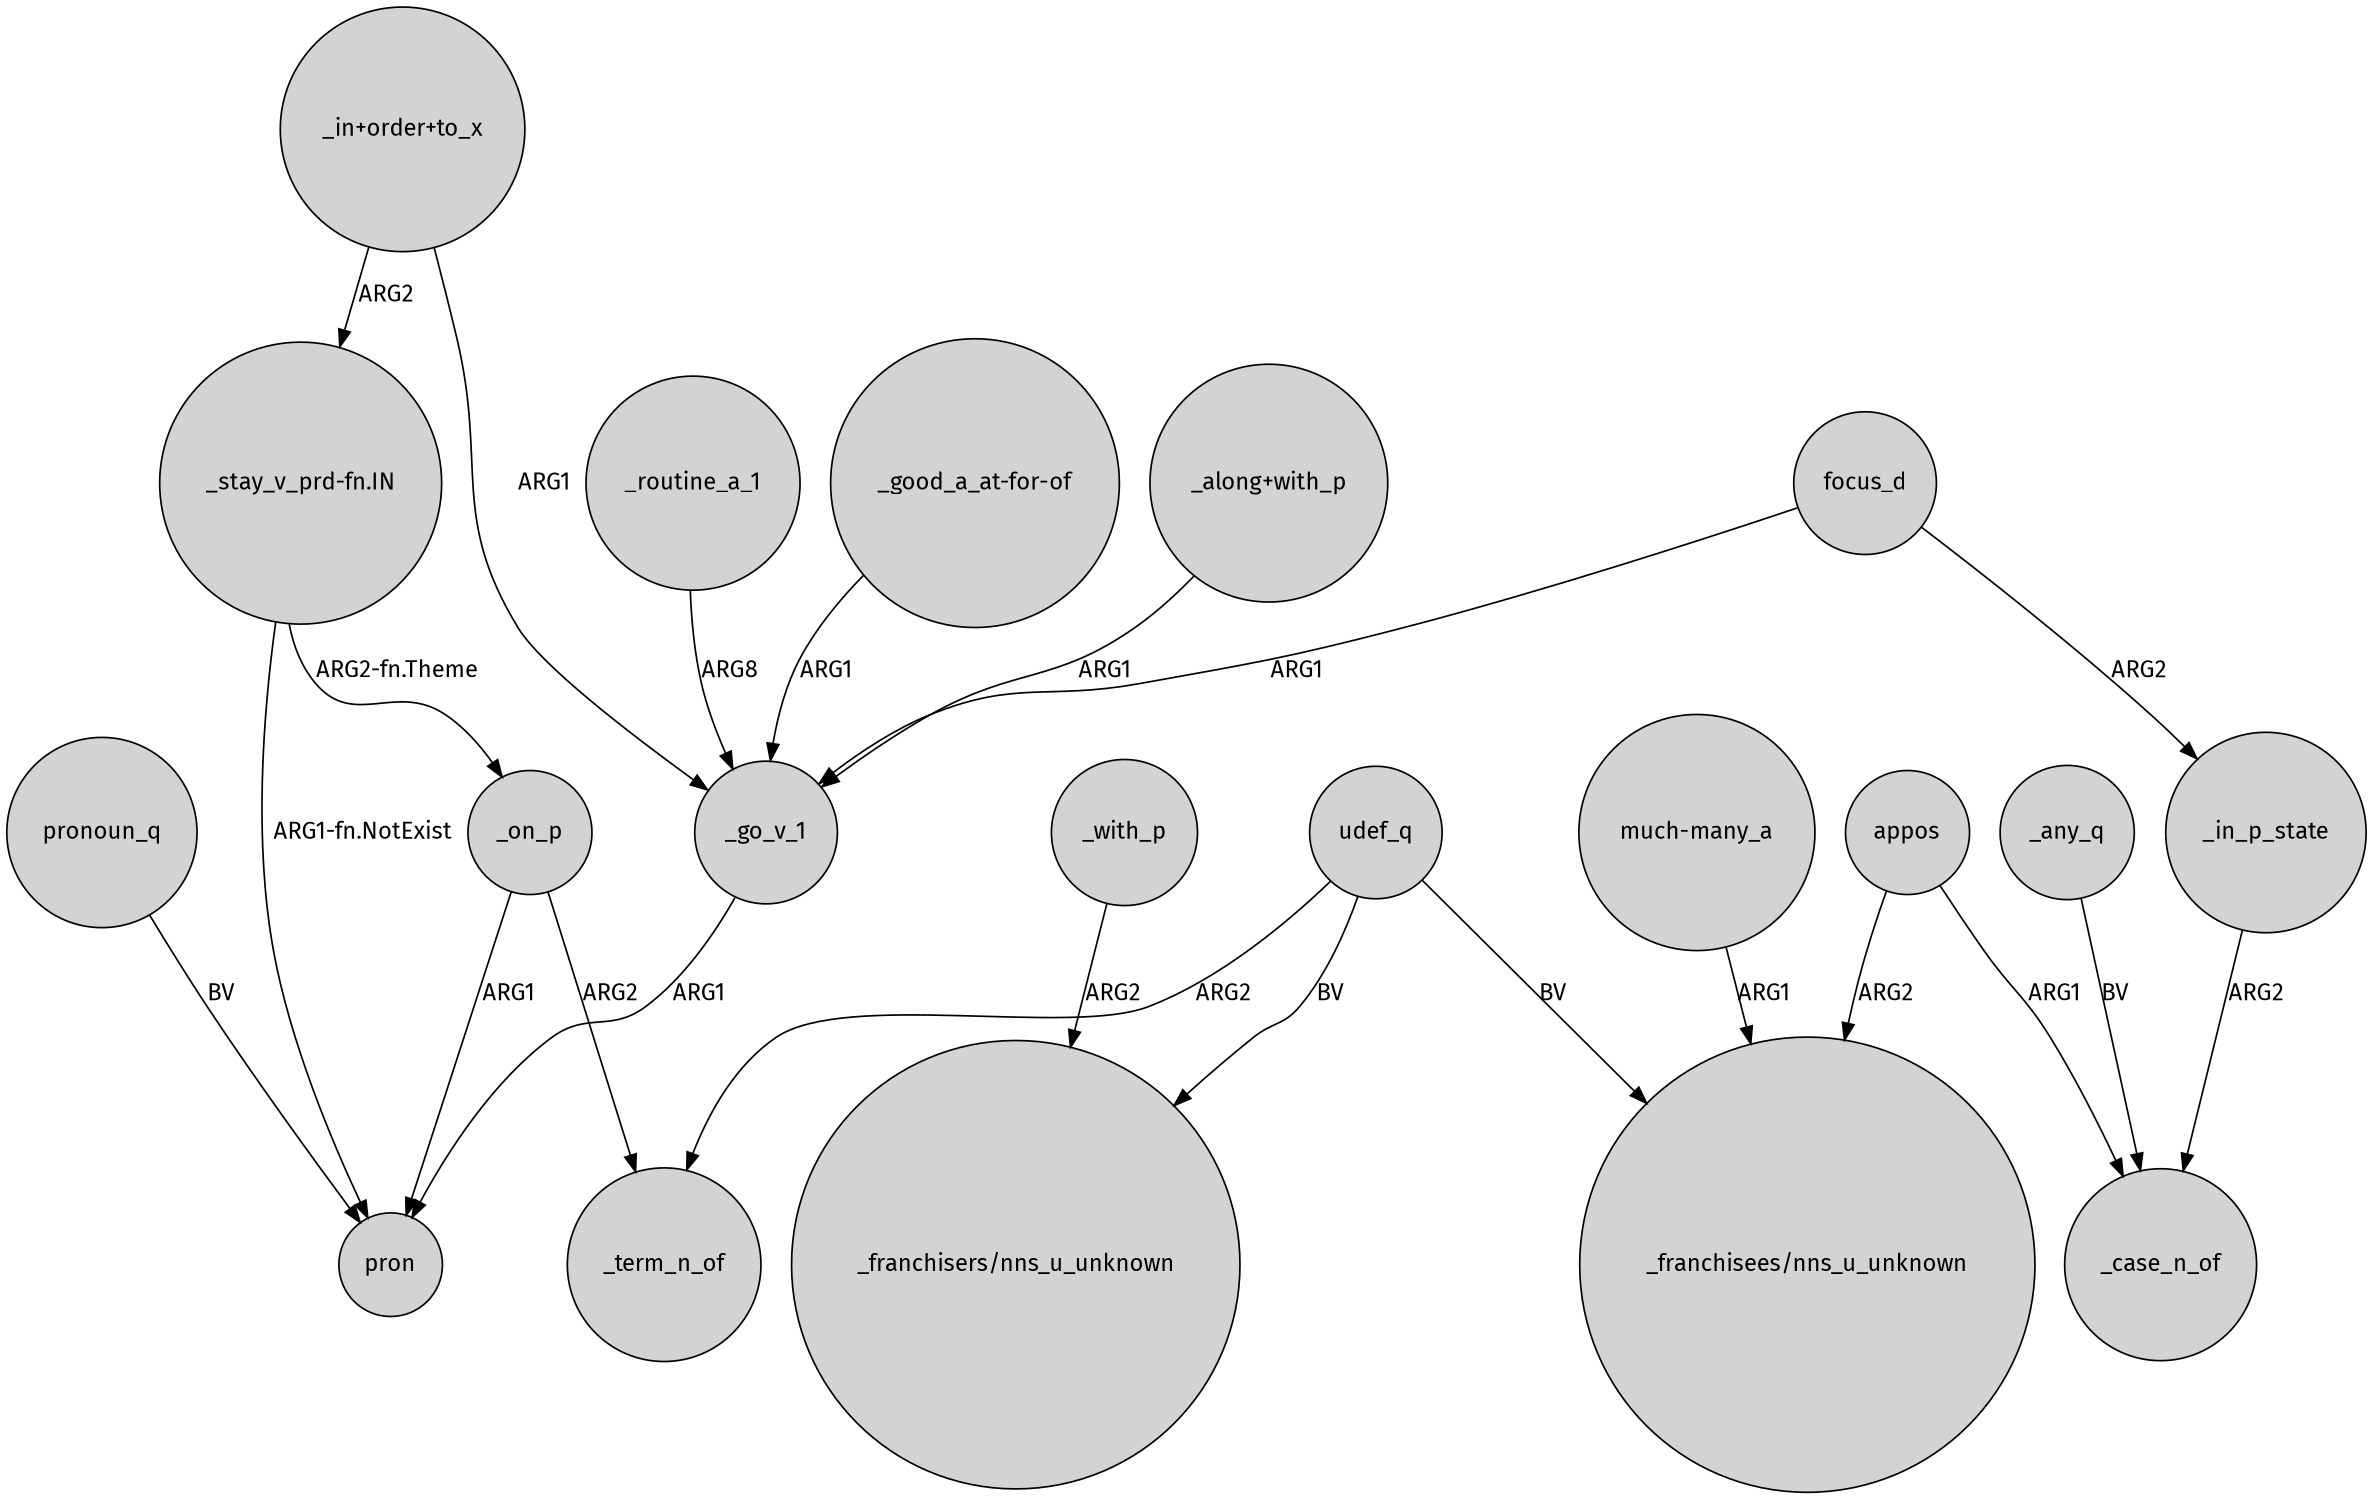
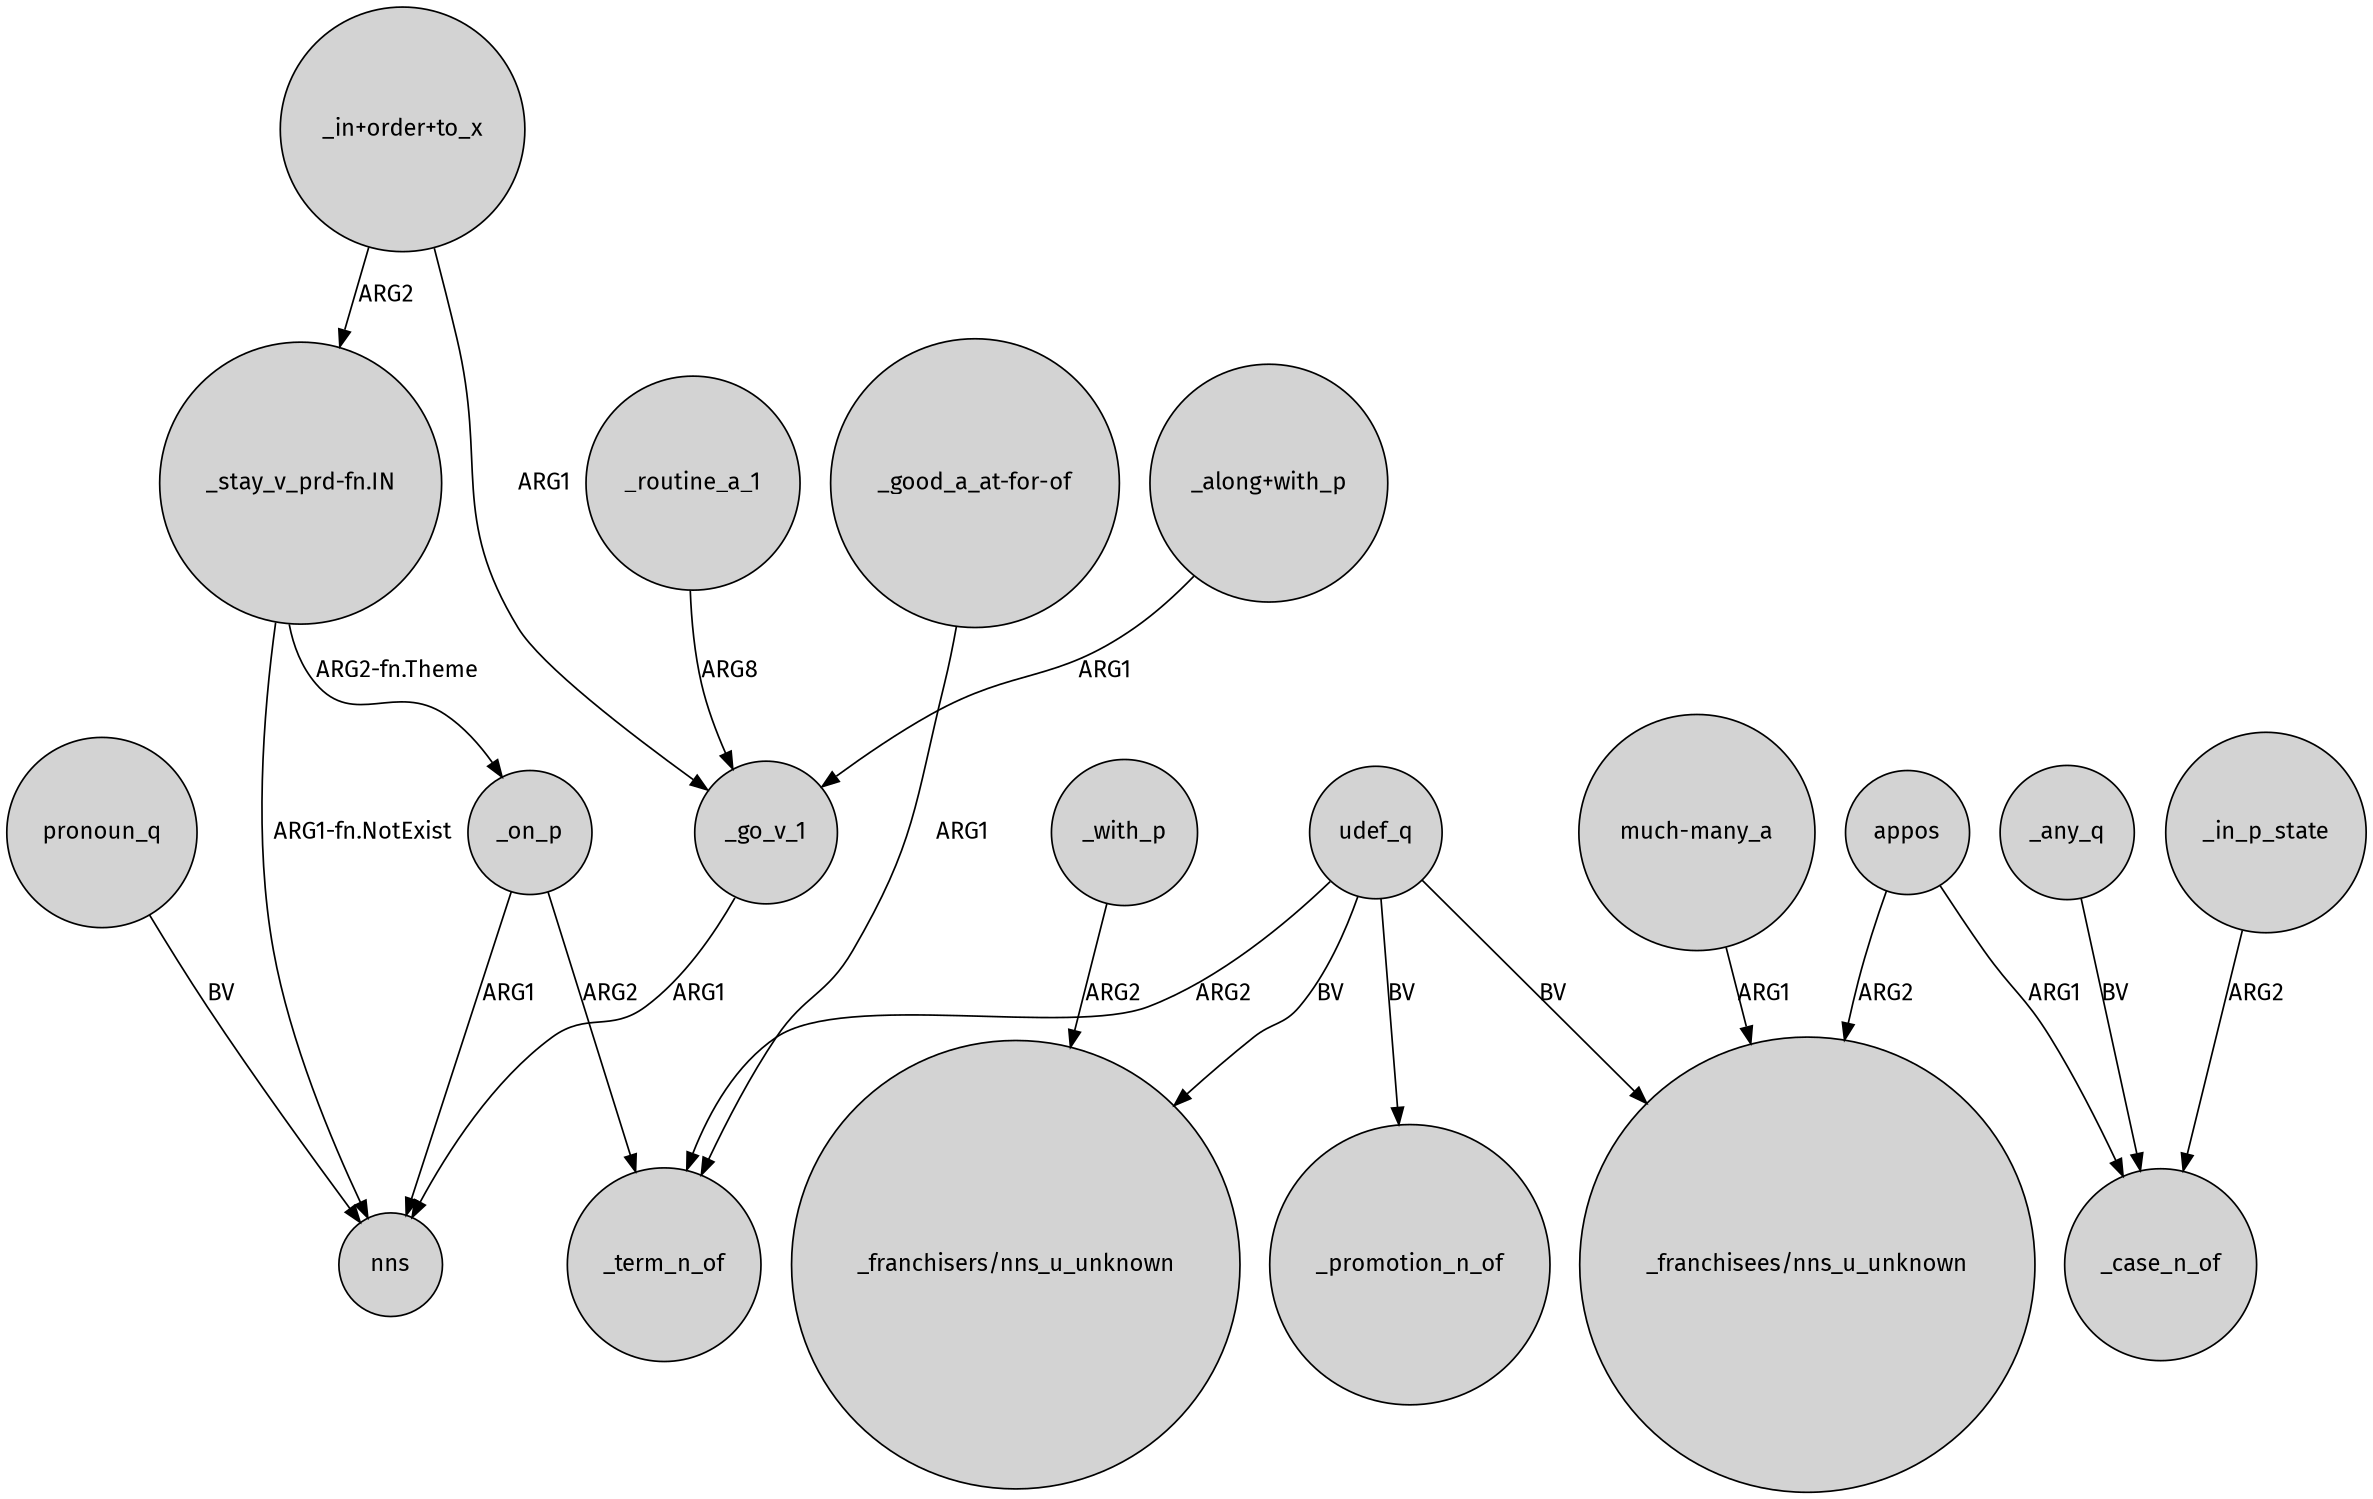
  digraph {
    fontname="Fira Sans"
    node [fontname="Fira Sans" shape=circle style=filled]
    edge [fontname="Fira Sans"]
    "_along+with_p"
    _go_v_1
-   pron
+   pron [label=nns]
    _with_p
    "_franchisers/nns_u_unknown"
-   focus_d
    _in_p_state
    _case_n_of
    udef_q
+   _promotion_n_of
    _term_n_of
    "_franchisees/nns_u_unknown"
    "_stay_v_prd-fn.IN"
    _on_p
    "_good_a_at-for-of"
    pronoun_q
    "_in+order+to_x"
    _any_q
    _routine_a_1
    appos
    "much-many_a"
    "_along+with_p" -> _go_v_1 [label=ARG1]
    _go_v_1 -> pron [label=ARG1]
    _with_p -> "_franchisers/nns_u_unknown" [label=ARG2]
-   focus_d -> _go_v_1 [label=ARG1]
-   focus_d -> _in_p_state [label=ARG2]
    _in_p_state -> _case_n_of [label=ARG2]
    udef_q -> "_franchisers/nns_u_unknown" [label=BV]
+   udef_q -> _promotion_n_of [label=BV]
    udef_q -> _term_n_of [label=ARG2]
    udef_q -> "_franchisees/nns_u_unknown" [label=BV]
    "_stay_v_prd-fn.IN" -> pron [label="ARG1-fn.NotExist"]
    "_stay_v_prd-fn.IN" -> _on_p [label="ARG2-fn.Theme"]
    _on_p -> pron [label=ARG1]
    _on_p -> _term_n_of [label=ARG2]
-   "_good_a_at-for-of" -> _go_v_1 [label=ARG1]
+   "_good_a_at-for-of" -> _term_n_of [label=ARG1]
    pronoun_q -> pron [label=BV]
    "_in+order+to_x" -> _go_v_1 [label=ARG1]
    "_in+order+to_x" -> "_stay_v_prd-fn.IN" [label=ARG2]
    _any_q -> _case_n_of [label=BV]
    _routine_a_1 -> _go_v_1 [label=ARG8]
    appos -> _case_n_of [label=ARG1]
    appos -> "_franchisees/nns_u_unknown" [label=ARG2]
    "much-many_a" -> "_franchisees/nns_u_unknown" [label=ARG1]
  }
